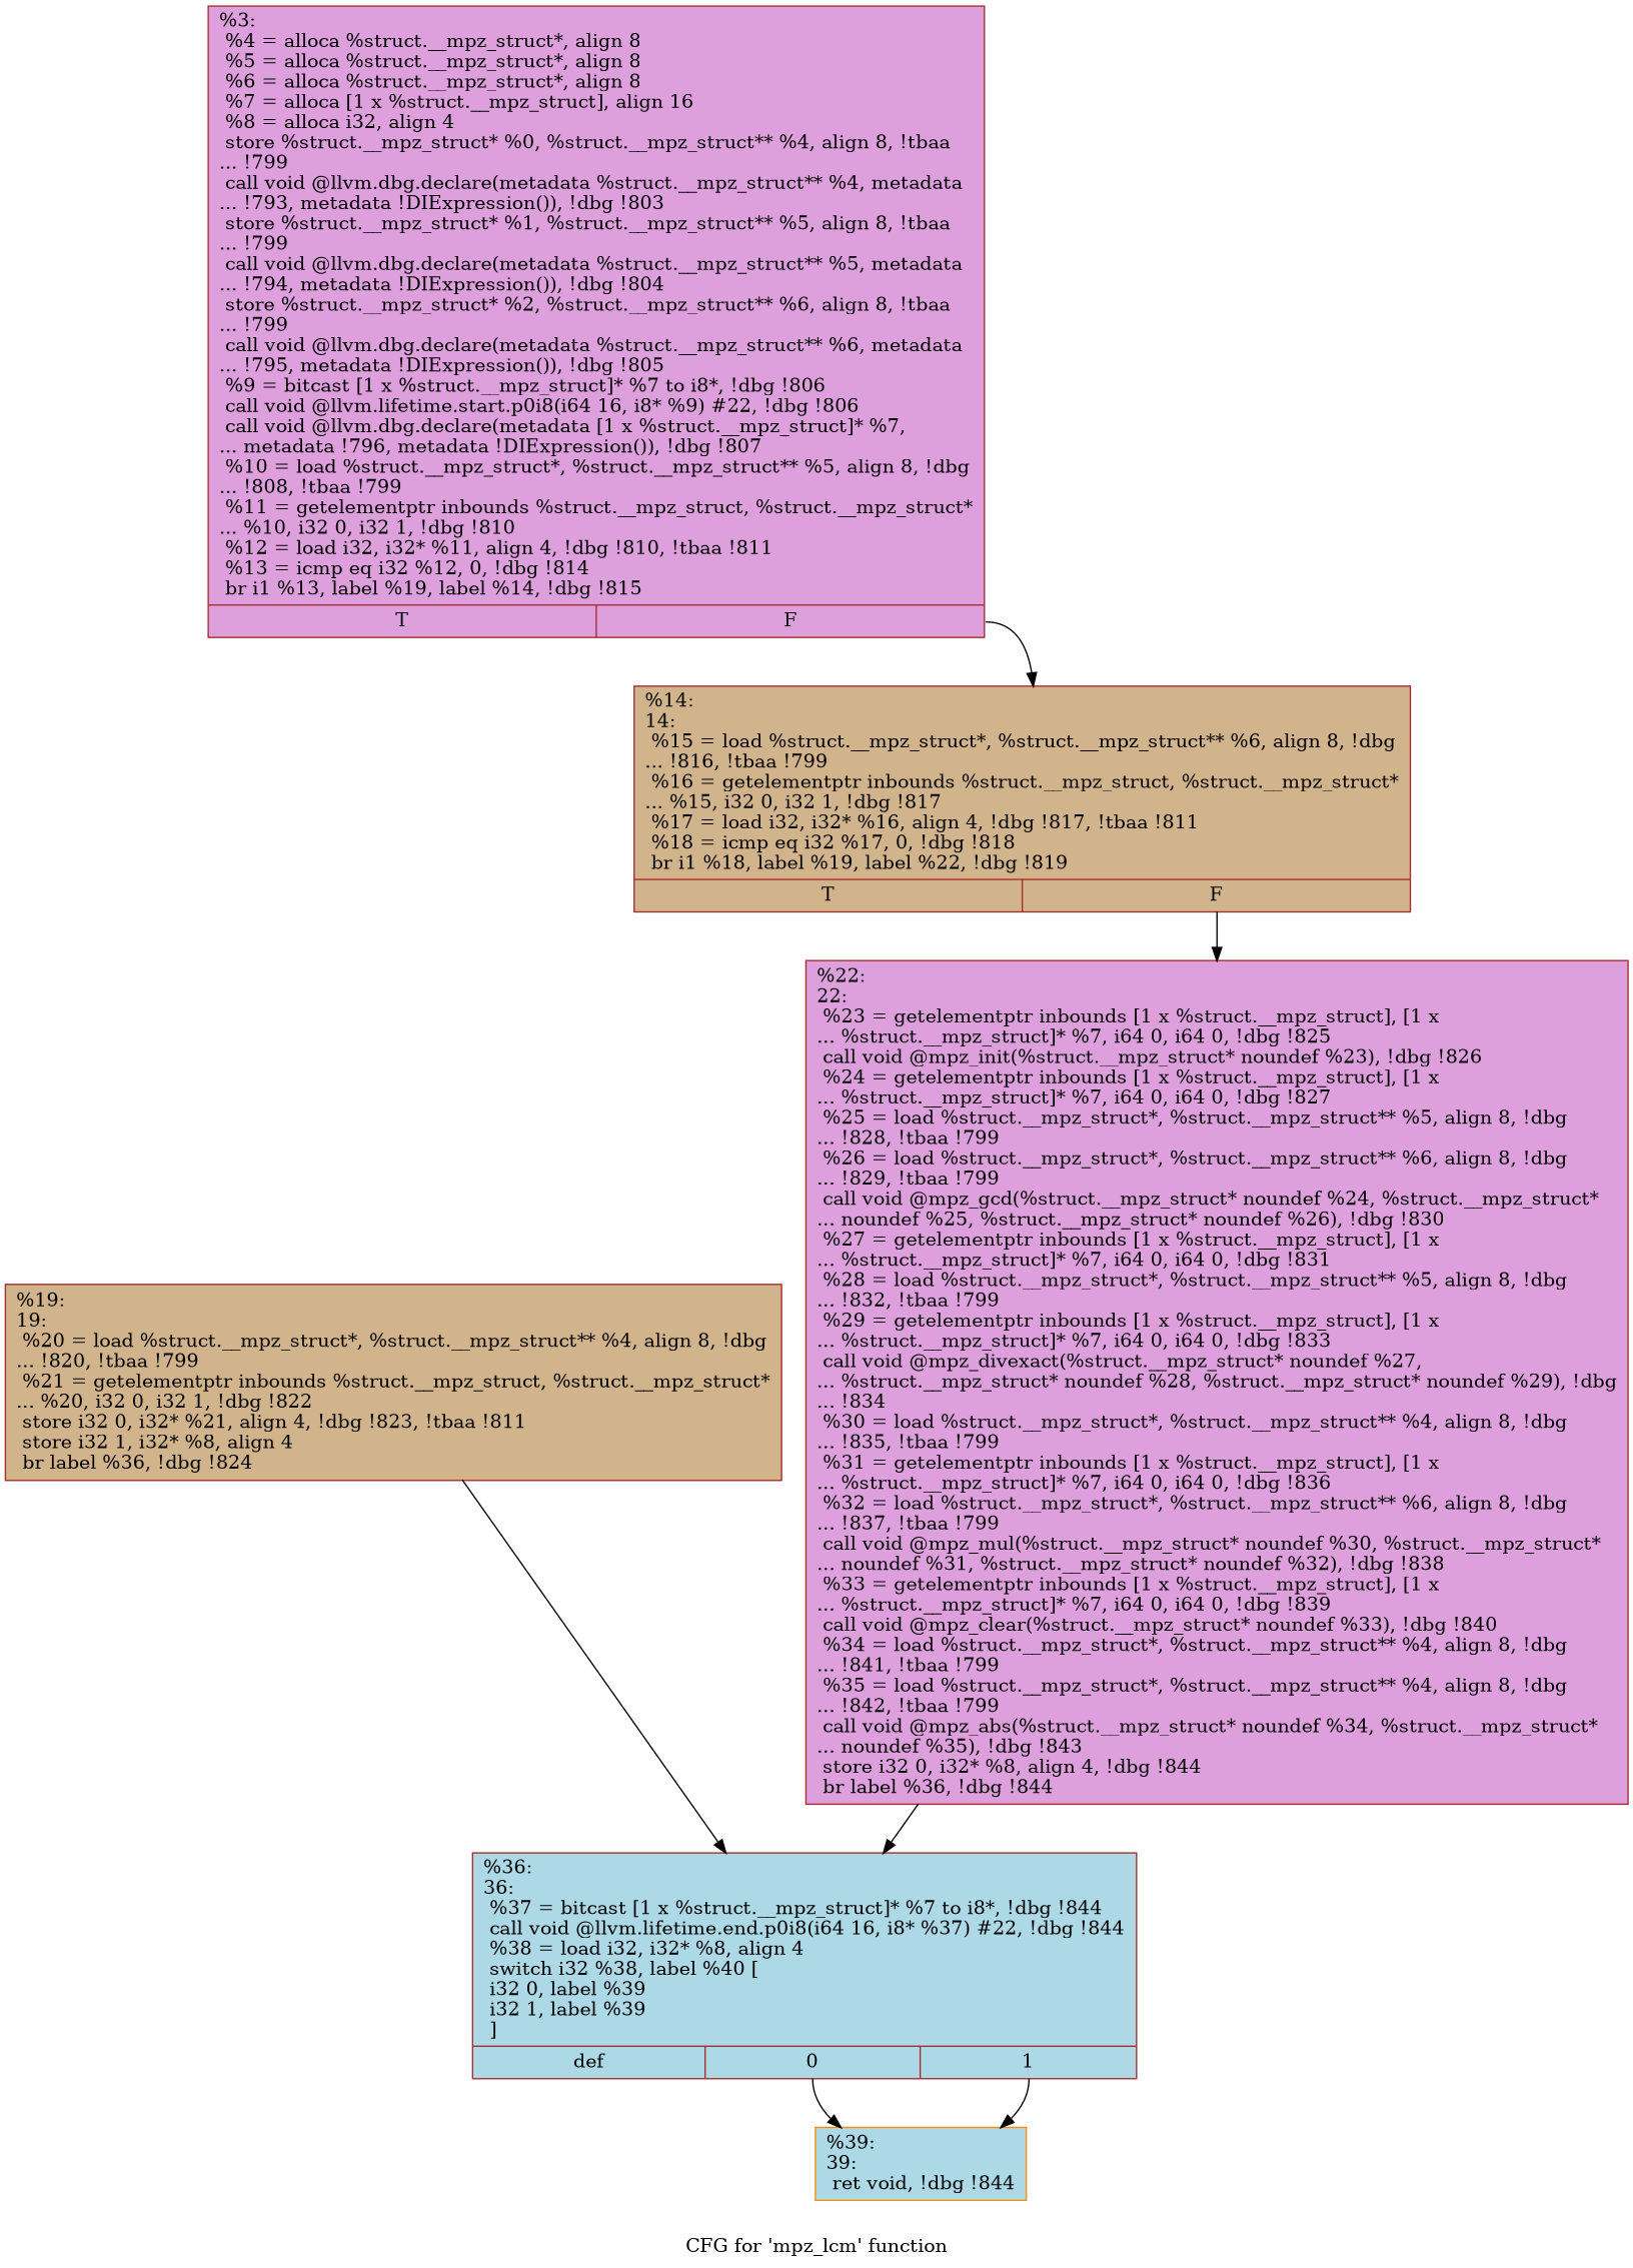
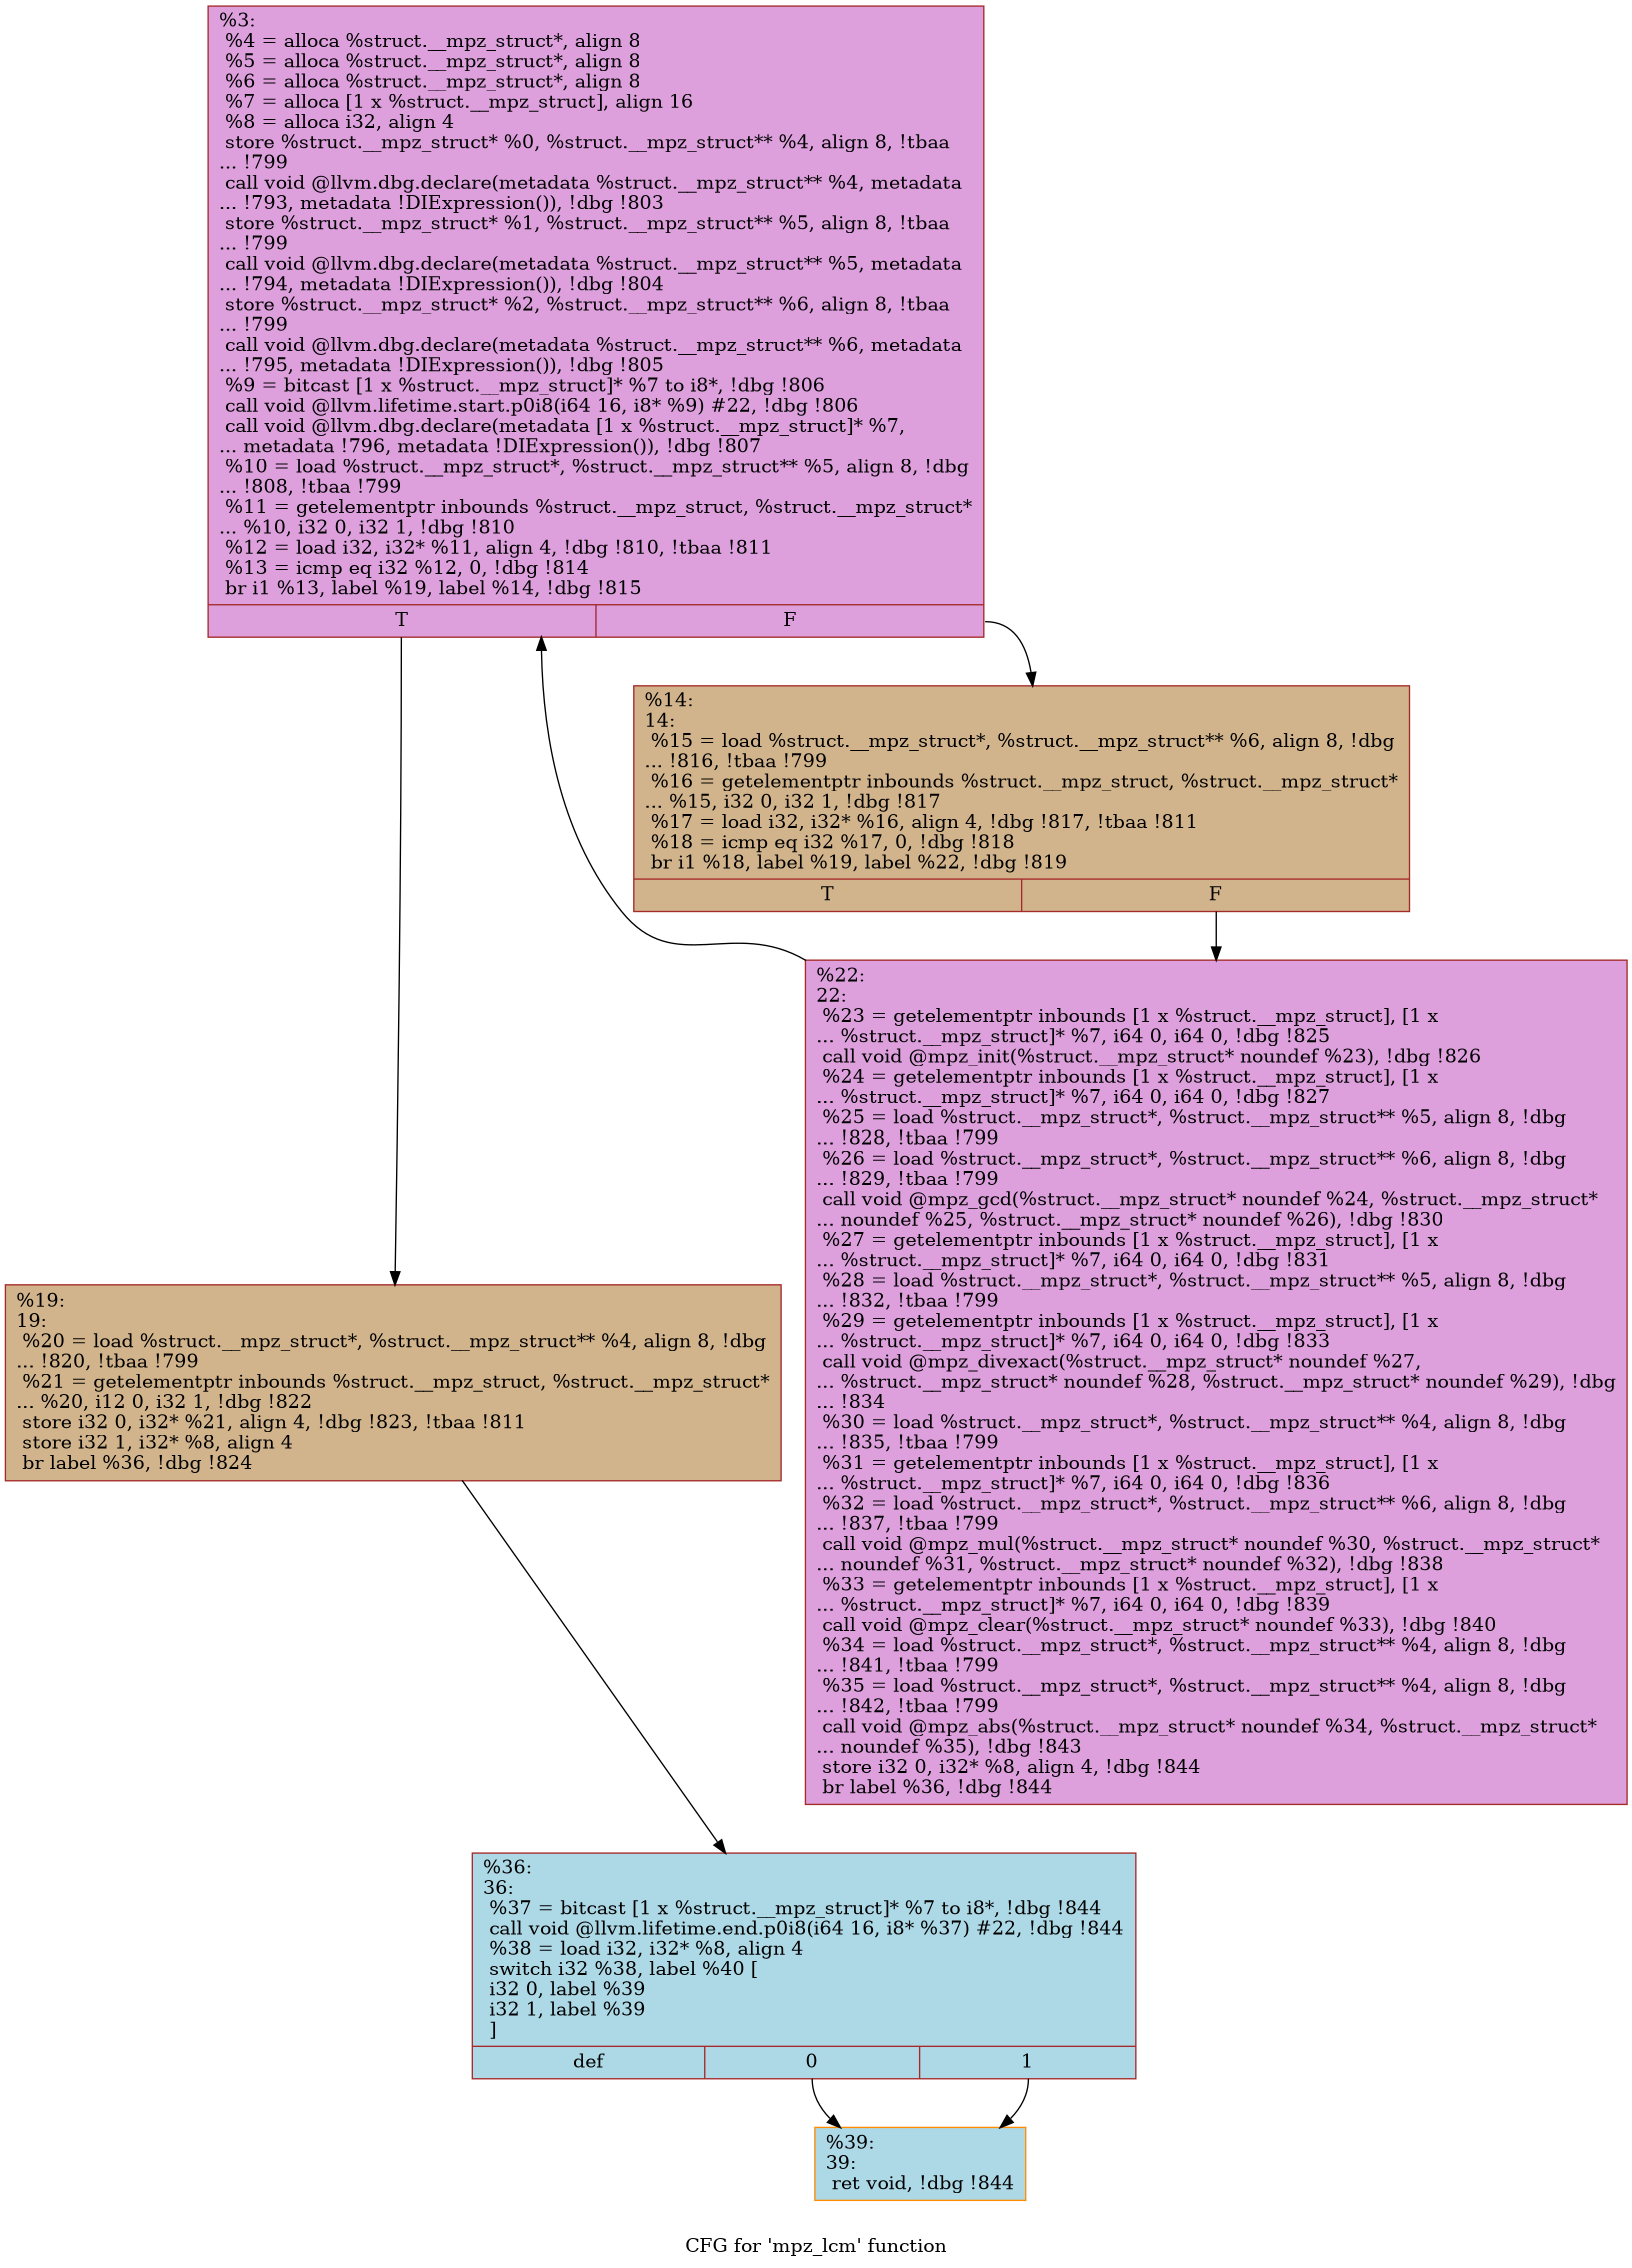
  digraph {
    label="CFG for 'mpz_lcm' function"
    node [color=brown fillcolor=plum shape=record style=filled]
    edge [tailport=s0]
    n1 [label="{%3:\l  %4 = alloca %struct.__mpz_struct*, align 8\l  %5 = alloca %struct.__mpz_struct*, align 8\l  %6 = alloca %struct.__mpz_struct*, align 8\l  %7 = alloca [1 x %struct.__mpz_struct], align 16\l  %8 = alloca i32, align 4\l  store %struct.__mpz_struct* %0, %struct.__mpz_struct** %4, align 8, !tbaa\l... !799\l  call void @llvm.dbg.declare(metadata %struct.__mpz_struct** %4, metadata\l... !793, metadata !DIExpression()), !dbg !803\l  store %struct.__mpz_struct* %1, %struct.__mpz_struct** %5, align 8, !tbaa\l... !799\l  call void @llvm.dbg.declare(metadata %struct.__mpz_struct** %5, metadata\l... !794, metadata !DIExpression()), !dbg !804\l  store %struct.__mpz_struct* %2, %struct.__mpz_struct** %6, align 8, !tbaa\l... !799\l  call void @llvm.dbg.declare(metadata %struct.__mpz_struct** %6, metadata\l... !795, metadata !DIExpression()), !dbg !805\l  %9 = bitcast [1 x %struct.__mpz_struct]* %7 to i8*, !dbg !806\l  call void @llvm.lifetime.start.p0i8(i64 16, i8* %9) #22, !dbg !806\l  call void @llvm.dbg.declare(metadata [1 x %struct.__mpz_struct]* %7,\l... metadata !796, metadata !DIExpression()), !dbg !807\l  %10 = load %struct.__mpz_struct*, %struct.__mpz_struct** %5, align 8, !dbg\l... !808, !tbaa !799\l  %11 = getelementptr inbounds %struct.__mpz_struct, %struct.__mpz_struct*\l... %10, i32 0, i32 1, !dbg !810\l  %12 = load i32, i32* %11, align 4, !dbg !810, !tbaa !811\l  %13 = icmp eq i32 %12, 0, !dbg !814\l  br i1 %13, label %19, label %14, !dbg !815\l|{<s0>T|<s1>F}}"]
-   n2 [fillcolor=tan label="{%19:\l19:                                               \l  %20 = load %struct.__mpz_struct*, %struct.__mpz_struct** %4, align 8, !dbg\l... !820, !tbaa !799\l  %21 = getelementptr inbounds %struct.__mpz_struct, %struct.__mpz_struct*\l... %20, i32 0, i32 1, !dbg !822\l  store i32 0, i32* %21, align 4, !dbg !823, !tbaa !811\l  store i32 1, i32* %8, align 4\l  br label %36, !dbg !824\l}"]
+   n2 [fillcolor=tan label="{%19:\l19:                                               \l  %20 = load %struct.__mpz_struct*, %struct.__mpz_struct** %4, align 8, !dbg\l... !820, !tbaa !799\l  %21 = getelementptr inbounds %struct.__mpz_struct, %struct.__mpz_struct*\l... %20, i12 0, i32 1, !dbg !822\l  store i32 0, i32* %21, align 4, !dbg !823, !tbaa !811\l  store i32 1, i32* %8, align 4\l  br label %36, !dbg !824\l}"]
    n3 [fillcolor=tan label="{%14:\l14:                                               \l  %15 = load %struct.__mpz_struct*, %struct.__mpz_struct** %6, align 8, !dbg\l... !816, !tbaa !799\l  %16 = getelementptr inbounds %struct.__mpz_struct, %struct.__mpz_struct*\l... %15, i32 0, i32 1, !dbg !817\l  %17 = load i32, i32* %16, align 4, !dbg !817, !tbaa !811\l  %18 = icmp eq i32 %17, 0, !dbg !818\l  br i1 %18, label %19, label %22, !dbg !819\l|{<s0>T|<s1>F}}"]
    n4 [fillcolor=lightblue label="{%36:\l36:                                               \l  %37 = bitcast [1 x %struct.__mpz_struct]* %7 to i8*, !dbg !844\l  call void @llvm.lifetime.end.p0i8(i64 16, i8* %37) #22, !dbg !844\l  %38 = load i32, i32* %8, align 4\l  switch i32 %38, label %40 [\l    i32 0, label %39\l    i32 1, label %39\l  ]\l|{<s0>def|<s1>0|<s2>1}}"]
    n5 [label="{%22:\l22:                                               \l  %23 = getelementptr inbounds [1 x %struct.__mpz_struct], [1 x\l... %struct.__mpz_struct]* %7, i64 0, i64 0, !dbg !825\l  call void @mpz_init(%struct.__mpz_struct* noundef %23), !dbg !826\l  %24 = getelementptr inbounds [1 x %struct.__mpz_struct], [1 x\l... %struct.__mpz_struct]* %7, i64 0, i64 0, !dbg !827\l  %25 = load %struct.__mpz_struct*, %struct.__mpz_struct** %5, align 8, !dbg\l... !828, !tbaa !799\l  %26 = load %struct.__mpz_struct*, %struct.__mpz_struct** %6, align 8, !dbg\l... !829, !tbaa !799\l  call void @mpz_gcd(%struct.__mpz_struct* noundef %24, %struct.__mpz_struct*\l... noundef %25, %struct.__mpz_struct* noundef %26), !dbg !830\l  %27 = getelementptr inbounds [1 x %struct.__mpz_struct], [1 x\l... %struct.__mpz_struct]* %7, i64 0, i64 0, !dbg !831\l  %28 = load %struct.__mpz_struct*, %struct.__mpz_struct** %5, align 8, !dbg\l... !832, !tbaa !799\l  %29 = getelementptr inbounds [1 x %struct.__mpz_struct], [1 x\l... %struct.__mpz_struct]* %7, i64 0, i64 0, !dbg !833\l  call void @mpz_divexact(%struct.__mpz_struct* noundef %27,\l... %struct.__mpz_struct* noundef %28, %struct.__mpz_struct* noundef %29), !dbg\l... !834\l  %30 = load %struct.__mpz_struct*, %struct.__mpz_struct** %4, align 8, !dbg\l... !835, !tbaa !799\l  %31 = getelementptr inbounds [1 x %struct.__mpz_struct], [1 x\l... %struct.__mpz_struct]* %7, i64 0, i64 0, !dbg !836\l  %32 = load %struct.__mpz_struct*, %struct.__mpz_struct** %6, align 8, !dbg\l... !837, !tbaa !799\l  call void @mpz_mul(%struct.__mpz_struct* noundef %30, %struct.__mpz_struct*\l... noundef %31, %struct.__mpz_struct* noundef %32), !dbg !838\l  %33 = getelementptr inbounds [1 x %struct.__mpz_struct], [1 x\l... %struct.__mpz_struct]* %7, i64 0, i64 0, !dbg !839\l  call void @mpz_clear(%struct.__mpz_struct* noundef %33), !dbg !840\l  %34 = load %struct.__mpz_struct*, %struct.__mpz_struct** %4, align 8, !dbg\l... !841, !tbaa !799\l  %35 = load %struct.__mpz_struct*, %struct.__mpz_struct** %4, align 8, !dbg\l... !842, !tbaa !799\l  call void @mpz_abs(%struct.__mpz_struct* noundef %34, %struct.__mpz_struct*\l... noundef %35), !dbg !843\l  store i32 0, i32* %8, align 4, !dbg !844\l  br label %36, !dbg !844\l}"]
    n6 [color=darkorange fillcolor=lightblue label="{%39:\l39:                                               \l  ret void, !dbg !844\l}"]
+   n1 -> n2
    n1 -> n3 [tailport=s1]
    n2 -> n4
    n3 -> n5 [tailport=s1]
    n4 -> n6 [tailport=s1]
    n4 -> n6 [tailport=s2]
-   n5 -> n4
+   n5 -> n1
  }
